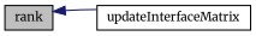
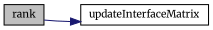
  digraph {
    rankdir=LR
    fontname=Merriweather
    node [color=black fontname=Merriweather fontsize=10 shape=record]
    n1 [fillcolor=grey75 fontcolor=black height=0.2 label=rank style=filled width=0.4]
    n2 [height=0.2 label=updateInterfaceMatrix width=0.4]
-   n2 -> n1 [color=midnightblue fontname=Merriweather fontsize=10 labelfontname=Helvetica labelfontsize=10 style=solid]
+   n1 -> n2 [color=midnightblue fontname=Merriweather fontsize=10 labelfontname=Helvetica labelfontsize=10 style=solid]
  }
